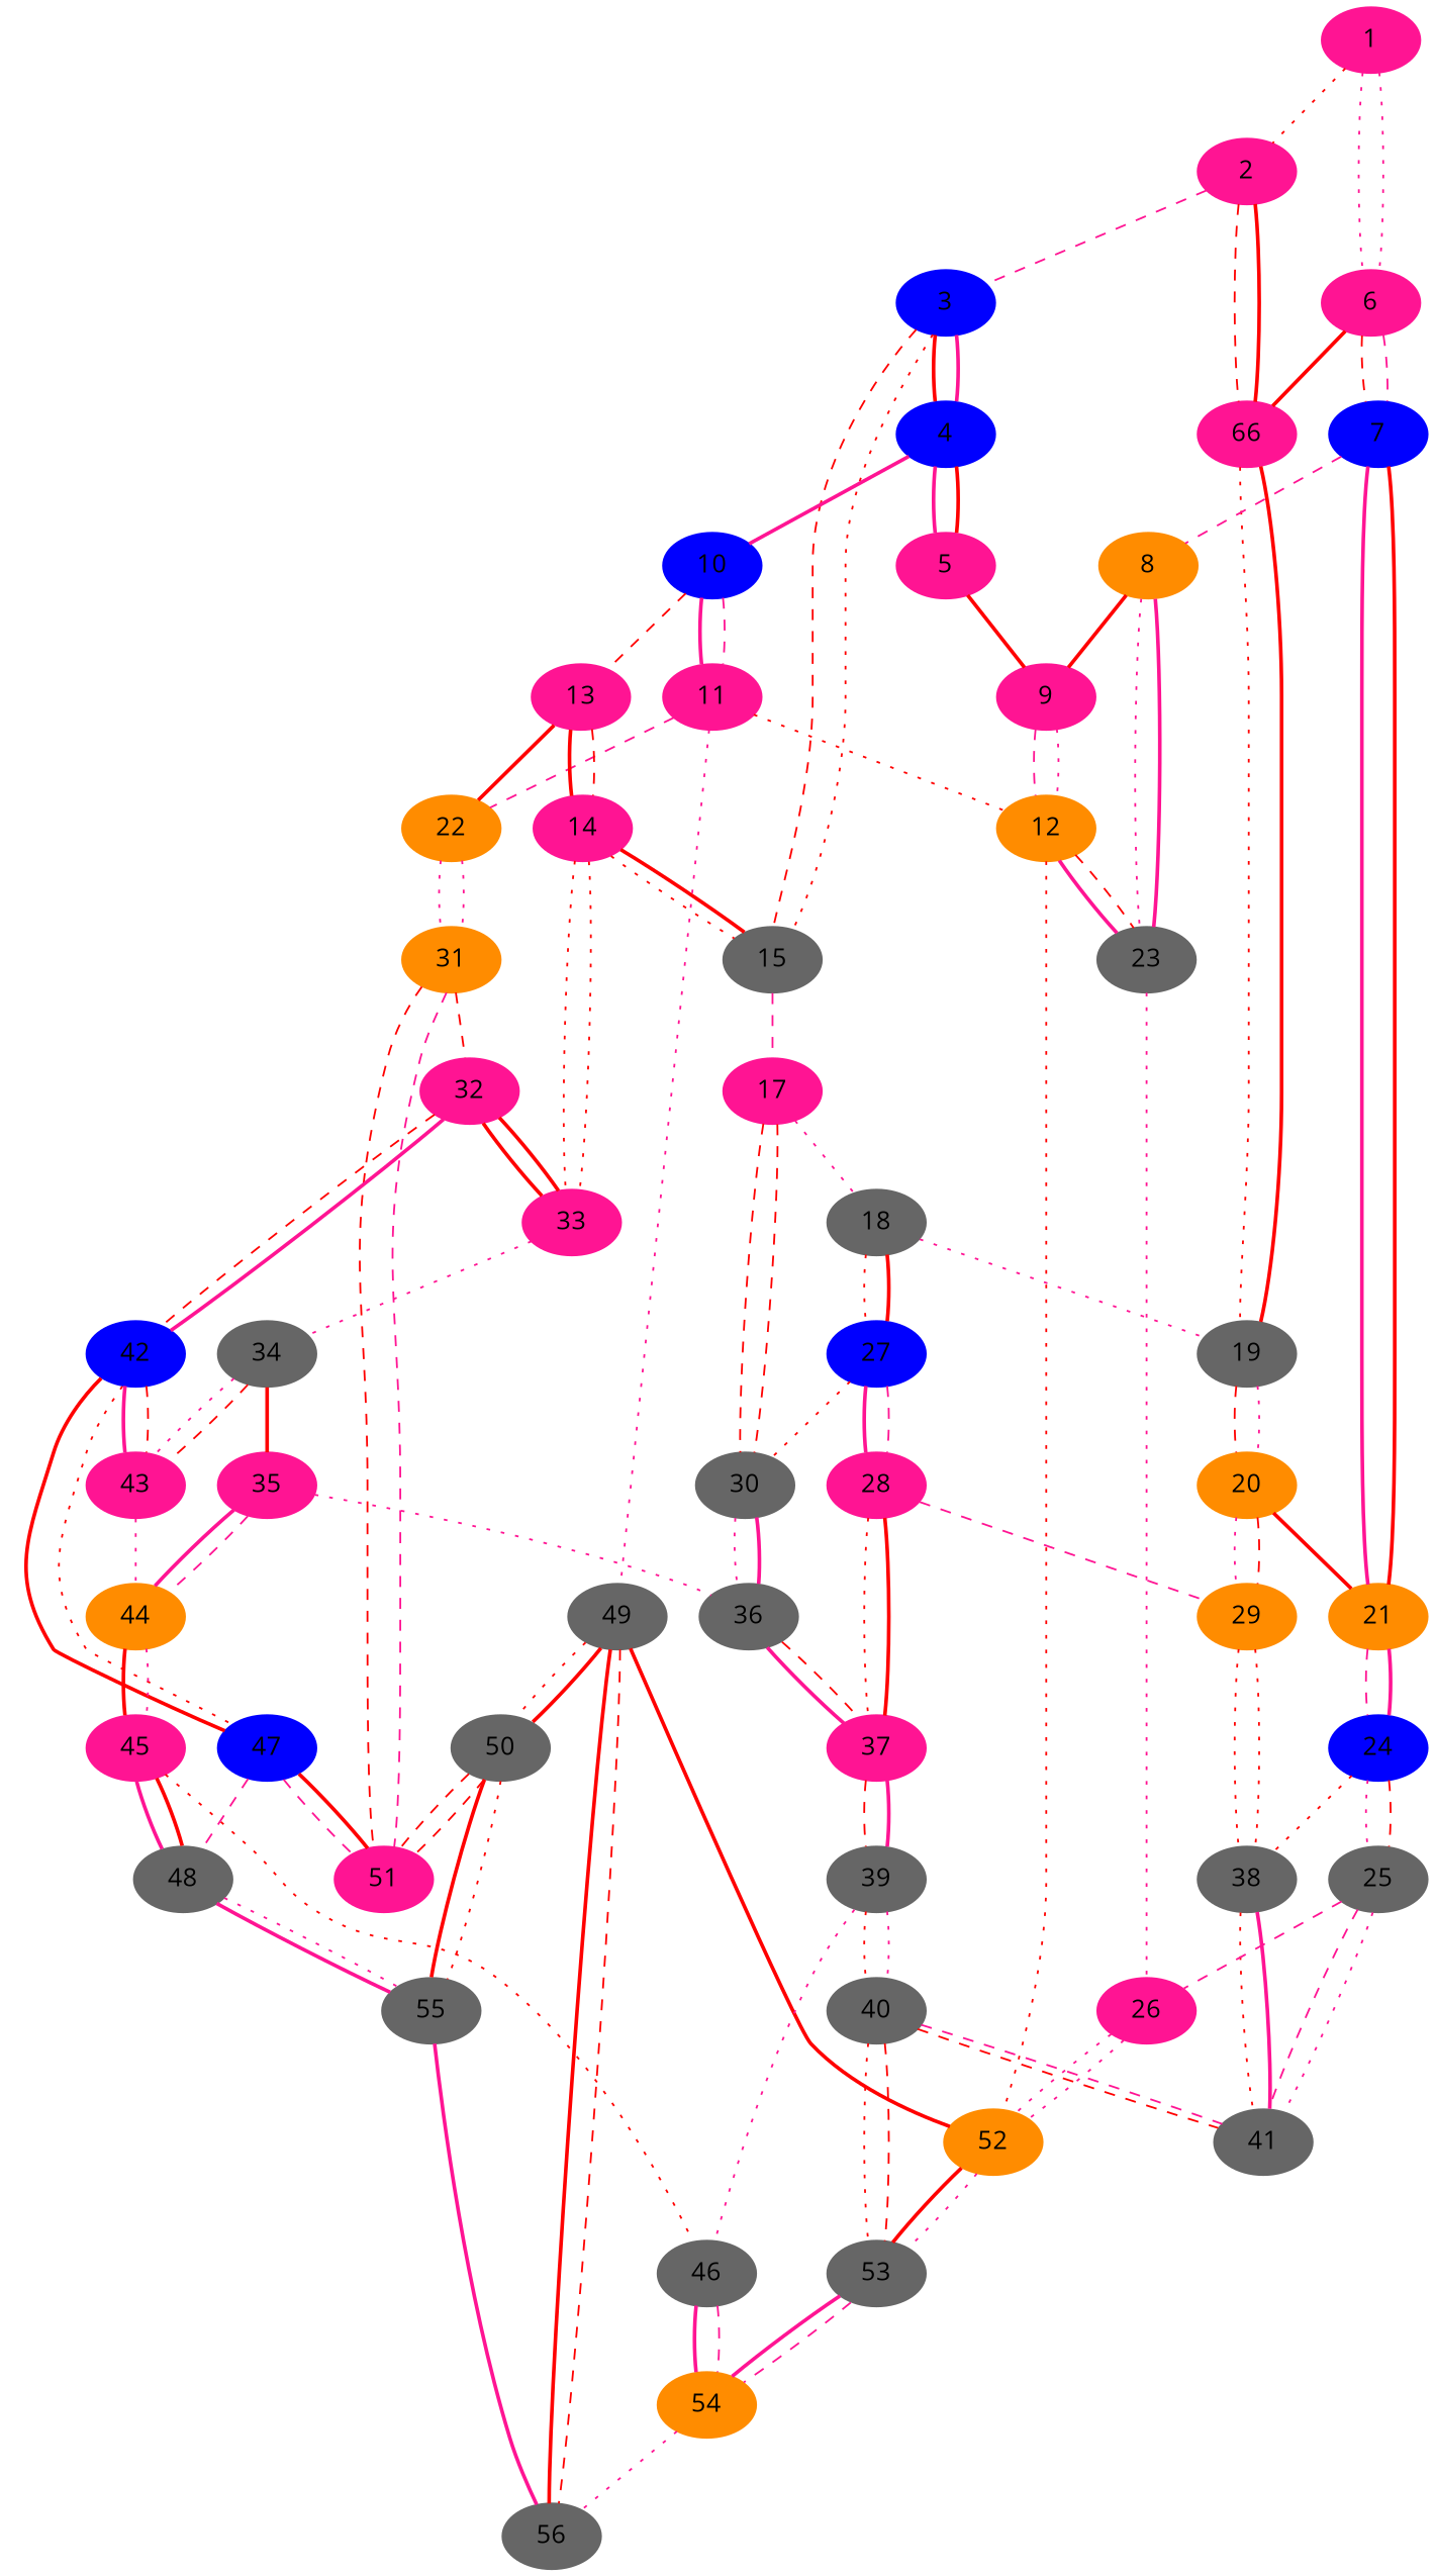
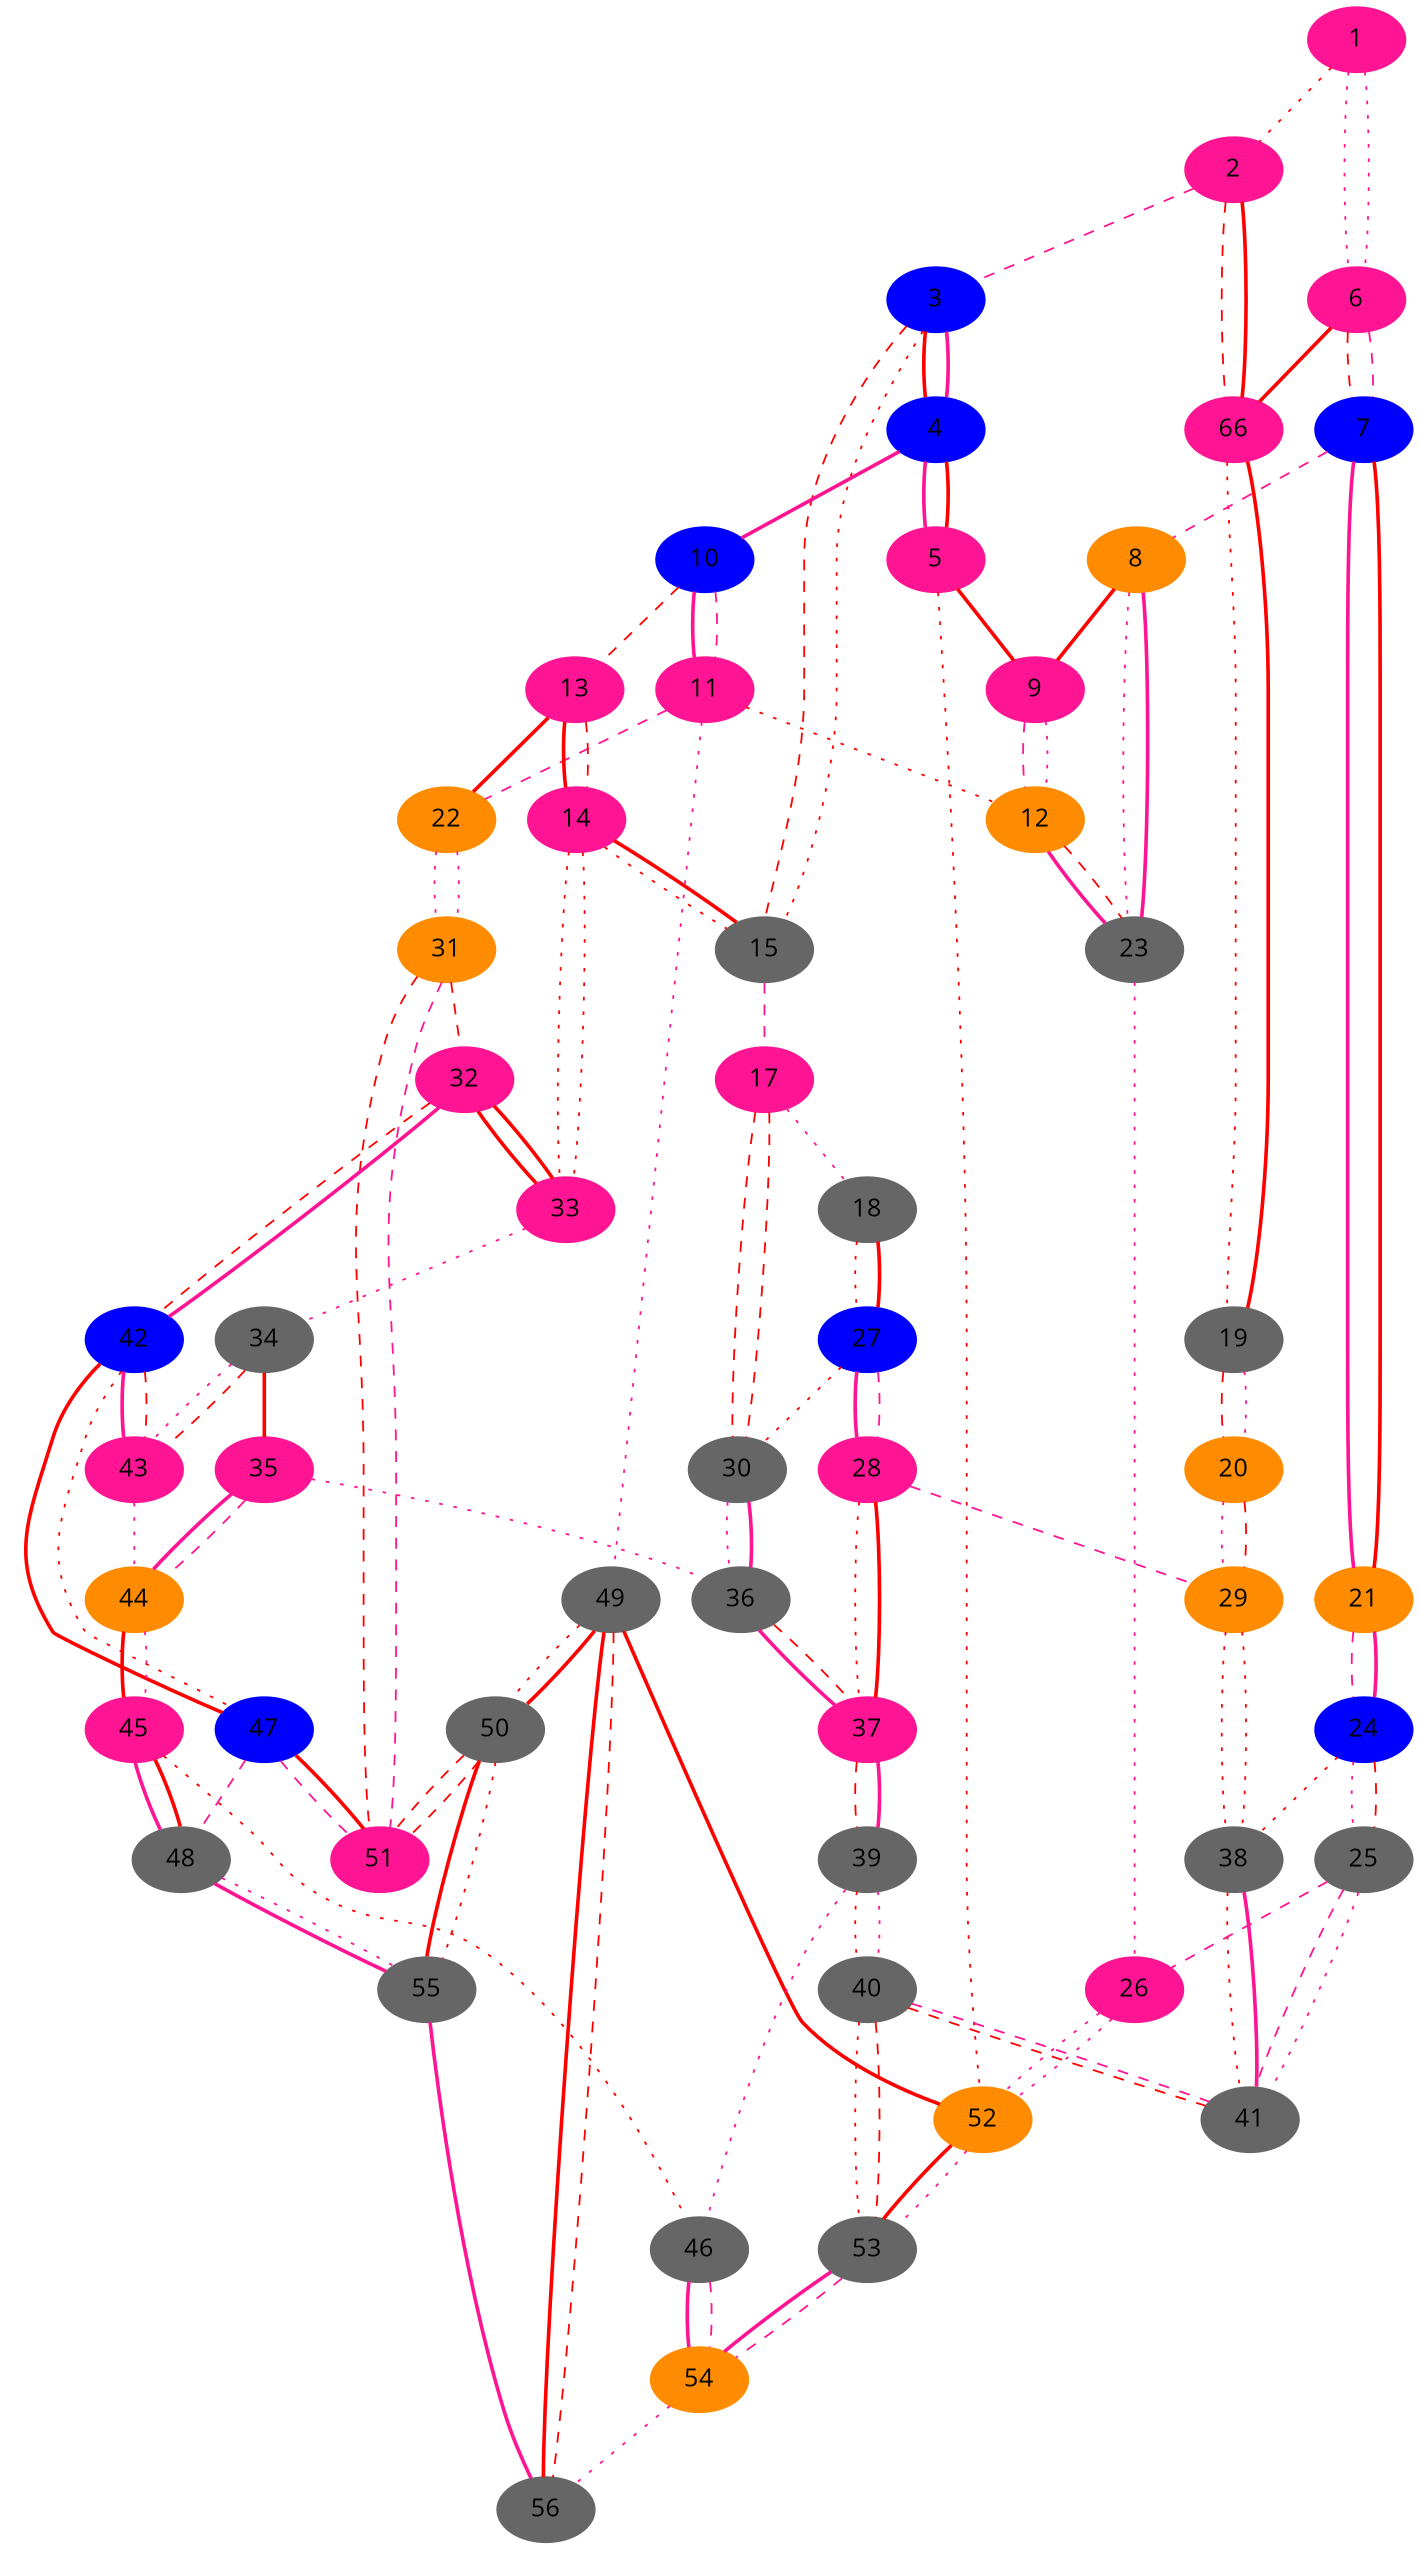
  graph {
    fontname="Open Sans"
    node [color=deeppink fontname="Open Sans" style=filled]
    edge [color=red fontname="Open Sans" style=dotted]
    1
    2
    6
    3 [color=blue]
    n5 [label=66]
    7 [color=blue]
    4 [color=blue]
    15 [color=gray40]
    19 [color=gray40]
    5
    10 [color=blue]
    17
    9
    11
    13
    12 [color=darkorange]
    8 [color=darkorange]
    21 [color=darkorange]
    23 [color=gray40]
    24 [color=blue]
    26
    52 [color=darkorange]
    22 [color=darkorange]
    49 [color=gray40]
    14
    31 [color=darkorange]
    50 [color=gray40]
    56 [color=gray40]
    53 [color=gray40]
    33
    34 [color=gray40]
    18 [color=gray40]
    30 [color=gray40]
    20 [color=darkorange]
    27 [color=blue]
    36 [color=gray40]
    28
    29 [color=darkorange]
    38 [color=gray40]
    25 [color=gray40]
    32
    51
    41 [color=gray40]
    37
    39 [color=gray40]
    42 [color=blue]
    43
    47 [color=blue]
    35
    44 [color=darkorange]
    45
    40 [color=gray40]
    46 [color=gray40]
    54 [color=darkorange]
    48 [color=gray40]
    55 [color=gray40]
    1 -- 2
    1 -- 6 [color=deeppink]
    1 -- 6 [color=deeppink]
    2 -- 3 [color=deeppink style=dashed]
    2 -- n5 [style=dashed]
    2 -- n5 [style=bold]
    6 -- n5 [style=bold]
    6 -- 7 [style=dashed]
    6 -- 7 [color=deeppink style=dashed]
    3 -- 4 [style=bold]
    3 -- 4 [color=deeppink style=bold]
    3 -- 15 [style=dashed]
    3 -- 15
    n5 -- 19
    n5 -- 19 [style=bold]
    7 -- 8 [color=deeppink style=dashed]
    7 -- 21 [color=deeppink style=bold]
    7 -- 21 [style=bold]
    4 -- 5 [color=deeppink style=bold]
    4 -- 5 [style=bold]
    4 -- 10 [color=deeppink style=bold]
    15 -- 17 [color=deeppink style=dashed]
    19 -- 20 [style=dashed]
    19 -- 20 [color=deeppink]
    5 -- 9 [style=bold]
    10 -- 11 [color=deeppink style=bold]
    10 -- 11 [color=deeppink style=dashed]
    10 -- 13 [style=dashed]
    17 -- 18 [color=deeppink]
    17 -- 30 [style=dashed]
    17 -- 30 [style=dashed]
    9 -- 12 [color=deeppink style=dashed]
    9 -- 12 [color=deeppink]
    11 -- 12
    11 -- 22 [color=deeppink style=dashed]
    11 -- 49 [color=deeppink]
    13 -- 22 [style=bold]
    13 -- 14 [style=bold]
    13 -- 14 [style=dashed]
    12 -- 23 [color=deeppink style=bold]
    12 -- 23 [style=dashed]
-   12 -- 52
+   5 -- 52
    8 -- 9 [style=bold]
    8 -- 23 [color=deeppink]
    8 -- 23 [color=deeppink style=bold]
    21 -- 24 [color=deeppink style=dashed]
    21 -- 24 [color=deeppink style=bold]
    23 -- 26 [color=deeppink]
    24 -- 38
    24 -- 25 [color=deeppink]
    24 -- 25 [style=dashed]
    26 -- 52 [color=deeppink]
    26 -- 52 [color=deeppink]
    52 -- 53 [style=bold]
    52 -- 53 [color=deeppink]
    22 -- 31 [color=deeppink]
    22 -- 31 [color=deeppink]
    49 -- 52 [style=bold]
    49 -- 50
    49 -- 50 [style=bold]
    49 -- 56 [style=bold]
    49 -- 56 [style=dashed]
    14 -- 15
    14 -- 15 [style=bold]
    14 -- 33
    14 -- 33
    31 -- 32 [style=dashed]
    31 -- 51 [style=dashed]
    31 -- 51 [color=deeppink style=dashed]
    50 -- 51 [style=dashed]
    50 -- 51 [style=dashed]
    50 -- 55 [style=bold]
    50 -- 55
    53 -- 54 [color=deeppink style=bold]
    53 -- 54 [color=deeppink style=dashed]
    33 -- 34 [color=deeppink]
    34 -- 43 [color=deeppink]
    34 -- 43 [style=dashed]
    34 -- 35 [style=bold]
-   18 -- 19 [color=deeppink]
    18 -- 27
    18 -- 27 [style=bold]
    30 -- 36 [color=deeppink]
    30 -- 36 [color=deeppink style=bold]
-   20 -- 21 [style=bold]
    20 -- 29 [color=deeppink]
    20 -- 29 [style=dashed]
    27 -- 30
    27 -- 28 [color=deeppink style=bold]
    27 -- 28 [color=deeppink style=dashed]
    36 -- 37 [color=deeppink style=bold]
    36 -- 37 [style=dashed]
    28 -- 29 [color=deeppink style=dashed]
    28 -- 37
    28 -- 37 [style=bold]
    29 -- 38
    29 -- 38
    38 -- 41
    38 -- 41 [color=deeppink style=bold]
    25 -- 26 [color=deeppink style=dashed]
    25 -- 41 [color=deeppink style=dashed]
    25 -- 41 [color=deeppink]
    32 -- 33 [style=bold]
    32 -- 33 [style=bold]
    32 -- 42 [style=dashed]
    32 -- 42 [color=deeppink style=bold]
    37 -- 39 [style=dashed]
    37 -- 39 [color=deeppink style=bold]
    39 -- 40
    39 -- 40 [color=deeppink]
    39 -- 46 [color=deeppink]
    42 -- 43 [color=deeppink style=bold]
    42 -- 43 [style=dashed]
    42 -- 47 [style=bold]
    42 -- 47
    43 -- 44 [color=deeppink]
    47 -- 51 [color=deeppink style=dashed]
    47 -- 51 [style=bold]
    47 -- 48 [color=deeppink style=dashed]
    35 -- 36 [color=deeppink]
    35 -- 44 [color=deeppink style=bold]
    35 -- 44 [color=deeppink style=dashed]
    44 -- 45 [style=bold]
    44 -- 45 [color=deeppink]
    45 -- 46
    45 -- 48 [color=deeppink style=bold]
    45 -- 48 [style=bold]
    40 -- 53
    40 -- 53 [style=dashed]
    40 -- 41 [style=dashed]
    40 -- 41 [color=deeppink style=dashed]
    46 -- 54 [color=deeppink style=bold]
    46 -- 54 [color=deeppink style=dashed]
    54 -- 56 [color=deeppink]
    48 -- 55 [color=deeppink style=bold]
    48 -- 55 [color=deeppink]
    55 -- 56 [color=deeppink style=bold]
  }
